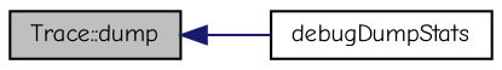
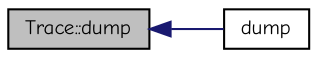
  digraph {
    rankdir=LR
    fontname="Comic Neue"
    node [color=black fontname="Comic Neue" fontsize=10 shape=record style=filled]
    n1 [fillcolor=grey75 fontcolor=black height=0.2 label="Trace::dump" width=0.4]
-   n2 [fillcolor=white height=0.2 label=debugDumpStats width=0.4]
+   n2 [fillcolor=white height=0.2 label=dump width=0.4]
    n1 -> n2 [color=midnightblue dir=back fontname="Comic Neue" fontsize=10 labelfontname=Helvetica labelfontsize=10 style=solid]
  }
